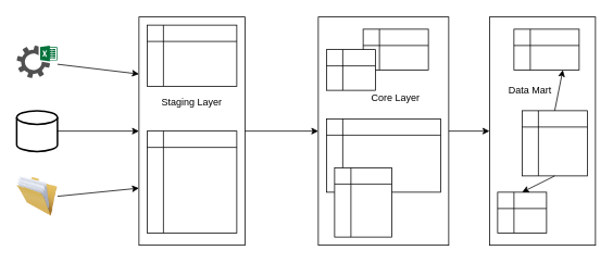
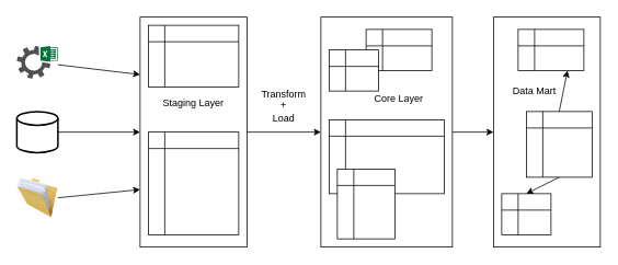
  <mxCell id="0" />
  <mxCell id="1" parent="0" />
  <mxCell id="2" value="" style="sketch=0;pointerEvents=1;shadow=0;dashed=0;html=1;strokeColor=none;fillColor=#505050;labelPosition=center;verticalLabelPosition=bottom;verticalAlign=top;outlineConnect=0;align=center;shape=mxgraph.office.services.excel_services;" vertex="1" parent="1"><mxGeometry x="20" y="55" width="50" height="40" as="geometry" /></mxCell>
  <mxCell id="3" value="" style="strokeWidth=2;html=1;shape=mxgraph.flowchart.database;whiteSpace=wrap;" vertex="1" parent="1"><mxGeometry x="20" y="135" width="50" height="50" as="geometry" /></mxCell>
  <mxCell id="4" value="" style="image;html=1;image=img/lib/clip_art/general/Full_Folder_128x128.png" vertex="1" parent="1"><mxGeometry x="20" y="215" width="50" height="50" as="geometry" /></mxCell>
  <mxCell id="5" value="" style="rounded=0;whiteSpace=wrap;html=1;fillColor=none;" vertex="1" parent="1"><mxGeometry x="170" y="20" width="130" height="280" as="geometry" /></mxCell>
  <mxCell id="6" value="" style="rounded=0;whiteSpace=wrap;html=1;fillColor=none;" vertex="1" parent="1"><mxGeometry x="390" y="20" width="160" height="280" as="geometry" /></mxCell>
  <mxCell id="7" value="" style="shape=internalStorage;whiteSpace=wrap;html=1;backgroundOutline=1;" vertex="1" parent="1"><mxGeometry x="180" y="30" width="110" height="75" as="geometry" /></mxCell>
  <mxCell id="8" value="" style="shape=internalStorage;whiteSpace=wrap;html=1;backgroundOutline=1;" vertex="1" parent="1"><mxGeometry x="180" y="160" width="110" height="125" as="geometry" /></mxCell>
  <mxCell id="9" value="Staging Layer" style="text;html=1;strokeColor=none;fillColor=none;align=center;verticalAlign=middle;whiteSpace=wrap;rounded=0;" vertex="1" parent="1"><mxGeometry x="190" y="110" width="90" height="30" as="geometry" /></mxCell>
  <mxCell id="10" value="" style="shape=internalStorage;whiteSpace=wrap;html=1;backgroundOutline=1;" vertex="1" parent="1"><mxGeometry x="445" y="35" width="80" height="50" as="geometry" /></mxCell>
  <mxCell id="11" value="" style="shape=internalStorage;whiteSpace=wrap;html=1;backgroundOutline=1;" vertex="1" parent="1"><mxGeometry x="400" y="60" width="60" height="50" as="geometry" /></mxCell>
  <mxCell id="12" value="Core Layer" style="text;html=1;strokeColor=none;fillColor=none;align=center;verticalAlign=middle;whiteSpace=wrap;rounded=0;" vertex="1" parent="1"><mxGeometry x="440" y="105" width="90" height="30" as="geometry" /></mxCell>
  <mxCell id="13" value="" style="rounded=0;whiteSpace=wrap;html=1;fillColor=none;" vertex="1" parent="1"><mxGeometry x="600" y="20" width="130" height="280" as="geometry" /></mxCell>
  <mxCell id="14" value="" style="shape=internalStorage;whiteSpace=wrap;html=1;backgroundOutline=1;" vertex="1" parent="1"><mxGeometry x="630" y="35" width="80" height="50" as="geometry" /></mxCell>
  <mxCell id="15" value="" style="shape=internalStorage;whiteSpace=wrap;html=1;backgroundOutline=1;" vertex="1" parent="1"><mxGeometry x="400" y="145" width="140" height="90" as="geometry" /></mxCell>
  <mxCell id="16" value="" style="shape=internalStorage;whiteSpace=wrap;html=1;backgroundOutline=1;" vertex="1" parent="1"><mxGeometry x="640" y="135" width="80" height="80" as="geometry" /></mxCell>
  <mxCell id="17" value="" style="shape=internalStorage;whiteSpace=wrap;html=1;backgroundOutline=1;" vertex="1" parent="1"><mxGeometry x="610" y="235" width="60" height="50" as="geometry" /></mxCell>
  <mxCell id="18" value="Data Mart" style="text;html=1;strokeColor=none;fillColor=none;align=center;verticalAlign=middle;whiteSpace=wrap;rounded=0;" vertex="1" parent="1"><mxGeometry x="620" y="95" width="60" height="30" as="geometry" /></mxCell>
  <mxCell id="19" value="" style="endArrow=classic;html=1;rounded=0;entryX=0.75;entryY=1;entryDx=0;entryDy=0;exitX=0.5;exitY=0;exitDx=0;exitDy=0;" edge="1" parent="1" source="16" target="14"><mxGeometry width="50" height="50" relative="1" as="geometry"><mxPoint x="620" y="375" as="sourcePoint" /><mxPoint x="620" y="125" as="targetPoint" /></mxGeometry></mxCell>
  <mxCell id="20" value="" style="endArrow=classic;html=1;rounded=0;entryX=0.5;entryY=0;entryDx=0;entryDy=0;exitX=0.5;exitY=1;exitDx=0;exitDy=0;" edge="1" parent="1" source="16" target="17"><mxGeometry width="50" height="50" relative="1" as="geometry"><mxPoint x="540" y="325" as="sourcePoint" /><mxPoint x="630" y="355" as="targetPoint" /></mxGeometry></mxCell>
  <mxCell id="21" value="" style="endArrow=classic;html=1;rounded=0;entryX=0;entryY=0.5;entryDx=0;entryDy=0;exitX=1;exitY=0.5;exitDx=0;exitDy=0;exitPerimeter=0;" edge="1" parent="1" source="3" target="5"><mxGeometry width="50" height="50" relative="1" as="geometry"><mxPoint x="70" y="385" as="sourcePoint" /><mxPoint x="120" y="335" as="targetPoint" /></mxGeometry></mxCell>
  <mxCell id="22" value="" style="endArrow=classic;html=1;rounded=0;entryX=0;entryY=0.75;entryDx=0;entryDy=0;exitX=1;exitY=0.5;exitDx=0;exitDy=0;" edge="1" parent="1" source="4" target="5"><mxGeometry width="50" height="50" relative="1" as="geometry"><mxPoint x="80" y="170" as="sourcePoint" /><mxPoint x="180" y="170" as="targetPoint" /></mxGeometry></mxCell>
  <mxCell id="23" value="" style="endArrow=classic;html=1;rounded=0;entryX=0;entryY=0.25;entryDx=0;entryDy=0;" edge="1" parent="1" source="2" target="5"><mxGeometry width="50" height="50" relative="1" as="geometry"><mxPoint x="80" y="250" as="sourcePoint" /><mxPoint x="180" y="240" as="targetPoint" /></mxGeometry></mxCell>
  <mxCell id="24" value="" style="endArrow=classic;html=1;rounded=0;entryX=0;entryY=0.5;entryDx=0;entryDy=0;exitX=1;exitY=0.5;exitDx=0;exitDy=0;" edge="1" parent="1" source="5" target="6"><mxGeometry width="50" height="50" relative="1" as="geometry"><mxPoint x="80" y="250" as="sourcePoint" /><mxPoint x="180" y="240" as="targetPoint" /></mxGeometry></mxCell>
  <mxCell id="25" value="" style="endArrow=classic;html=1;rounded=0;entryX=0;entryY=0.5;entryDx=0;entryDy=0;exitX=1;exitY=0.5;exitDx=0;exitDy=0;" edge="1" parent="1" source="6" target="13"><mxGeometry width="50" height="50" relative="1" as="geometry"><mxPoint x="310" y="170" as="sourcePoint" /><mxPoint x="390" y="170" as="targetPoint" /></mxGeometry></mxCell>
  <mxCell id="26" value="" style="shape=internalStorage;whiteSpace=wrap;html=1;backgroundOutline=1;" vertex="1" parent="1"><mxGeometry x="410" y="205" width="70" height="85" as="geometry" /></mxCell>
+ <mxCell id="27" value="Transform&lt;br&gt;+&lt;br&gt;Load" style="text;html=1;strokeColor=none;fillColor=none;align=center;verticalAlign=middle;whiteSpace=wrap;rounded=0;" vertex="1" parent="1"><mxGeometry x="310" y="105" width="70" height="45" as="geometry" /></mxCell>
